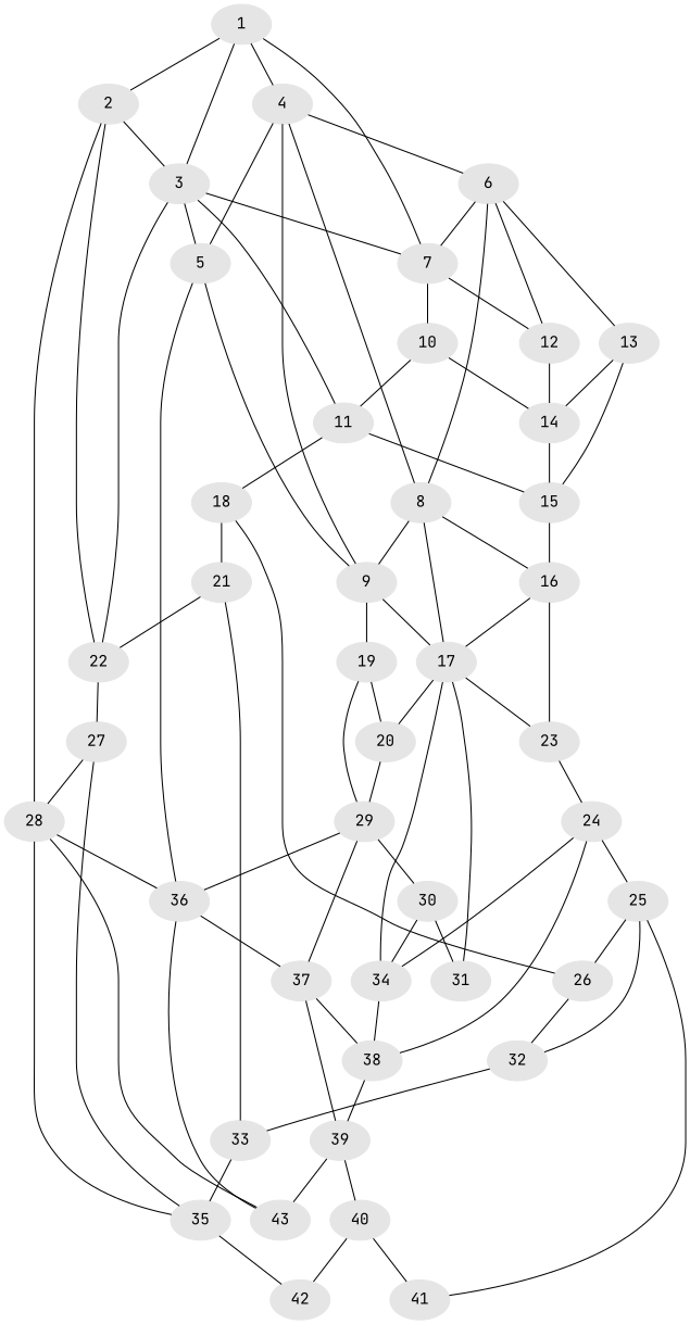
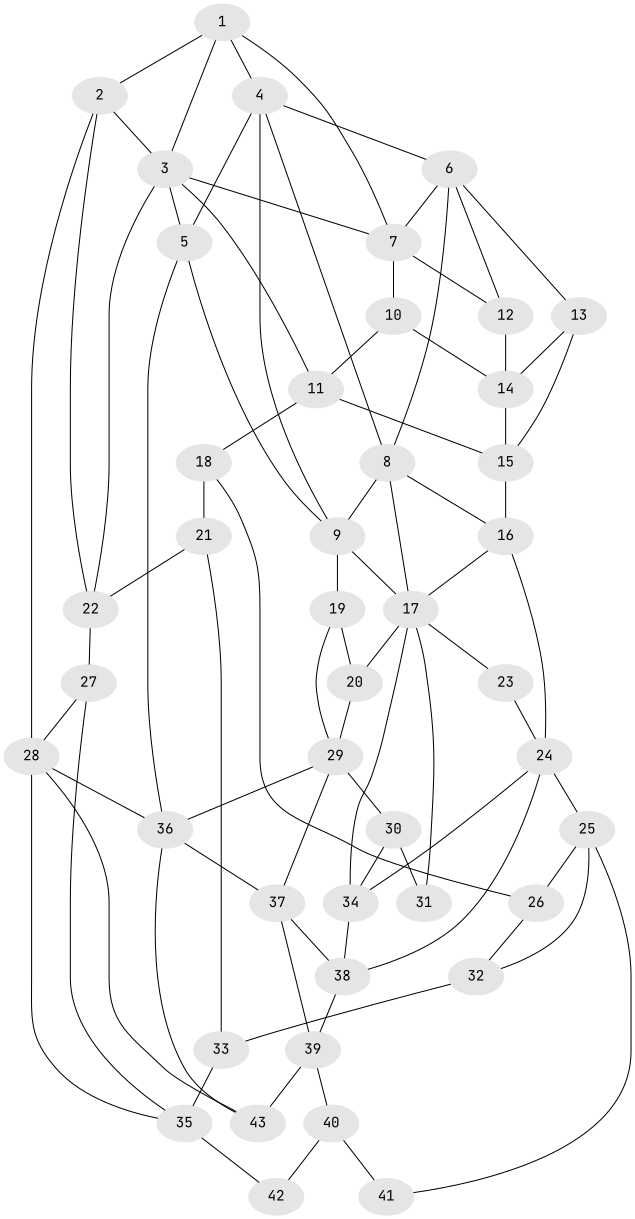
  graph {
    fontname="JetBrains Mono"
    node [color=gray90 fontname="JetBrains Mono" style=filled]
    edge [fontname="JetBrains Mono" weight=1.0]
    1
    2
    3
    4
    7
    22
    28
    5
    11
    6
    8
    9
    12
    10
    36
    27
    35
    43
    15
    18
    13
    16
    17
    19
    37
    14
    23
    20
    31
    34
    29
    21
    26
    24
    38
    33
    32
    30
    25
    41
    39
    42
    40
    1 -- 2
    1 -- 3
    1 -- 4
    1 -- 7
    2 -- 3
    2 -- 22
    2 -- 28
    3 -- 7
    3 -- 22
    3 -- 5
    3 -- 11
    4 -- 5
    4 -- 6
    4 -- 8
    4 -- 9
    7 -- 12
    7 -- 10 [weight=2.0]
    22 -- 27 [weight=2.0]
    28 -- 36
    28 -- 35
    28 -- 43
    5 -- 9
    5 -- 36
    11 -- 15
    11 -- 18 [weight=3.0]
    6 -- 7
    6 -- 8
    6 -- 12
    6 -- 13
    8 -- 9 [weight=2.0]
    8 -- 16
    8 -- 17
    9 -- 17
    9 -- 19 [weight=2.0]
    12 -- 14 [weight=2.0]
    10 -- 11
    10 -- 14
    36 -- 43
    36 -- 37
    27 -- 28
    27 -- 35
    35 -- 42 [weight=2.0]
    15 -- 16 [weight=2.0]
    18 -- 21
    18 -- 26 [weight=2.0]
    13 -- 15 [weight=2.0]
    13 -- 14
    16 -- 17
-   16 -- 23
+   16 -- 24
    17 -- 23
    17 -- 20 [weight=2.0]
    17 -- 31
    17 -- 34
    19 -- 20
    19 -- 29
    37 -- 38
    37 -- 39
    14 -- 15
    23 -- 24
    20 -- 29
    34 -- 38
    29 -- 36
    29 -- 37
    29 -- 30 [weight=2.0]
    21 -- 22 [weight=2.0]
    21 -- 33
    26 -- 32
    24 -- 34
    24 -- 38
    24 -- 25 [weight=2.0]
    38 -- 39
    33 -- 35 [weight=2.0]
    32 -- 33 [weight=2.0]
    30 -- 31 [weight=2.0]
    30 -- 34 [weight=2.0]
    25 -- 26
    25 -- 32
    25 -- 41 [weight=2.0]
    39 -- 43 [weight=2.0]
    39 -- 40 [weight=2.0]
    40 -- 41 [weight=2.0]
    40 -- 42 [weight=2.0]
  }
